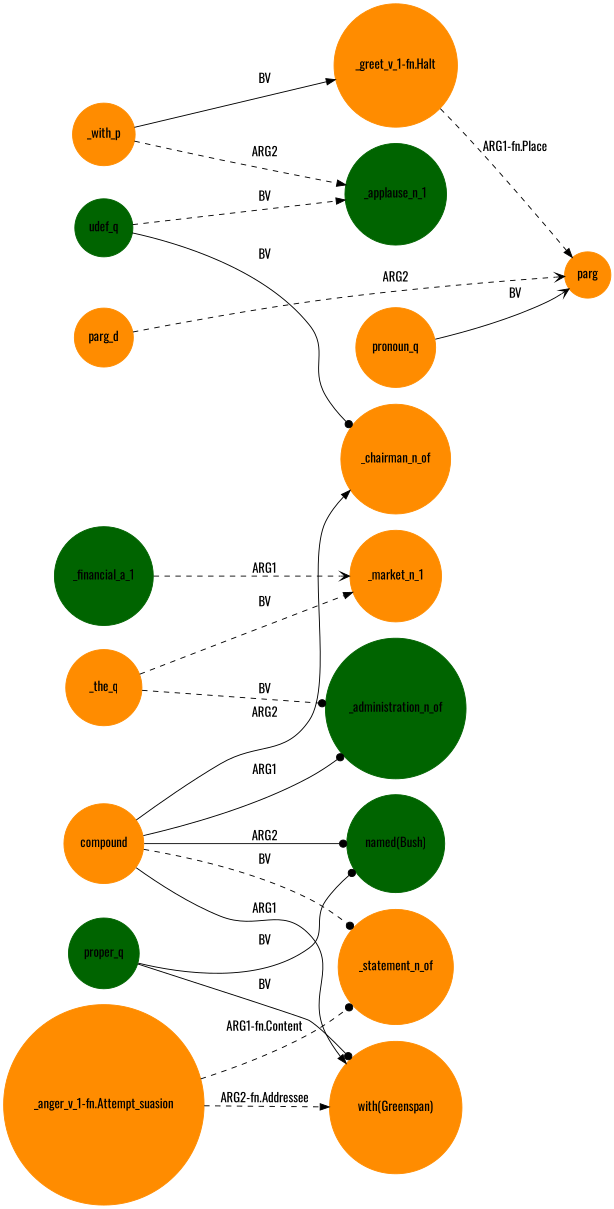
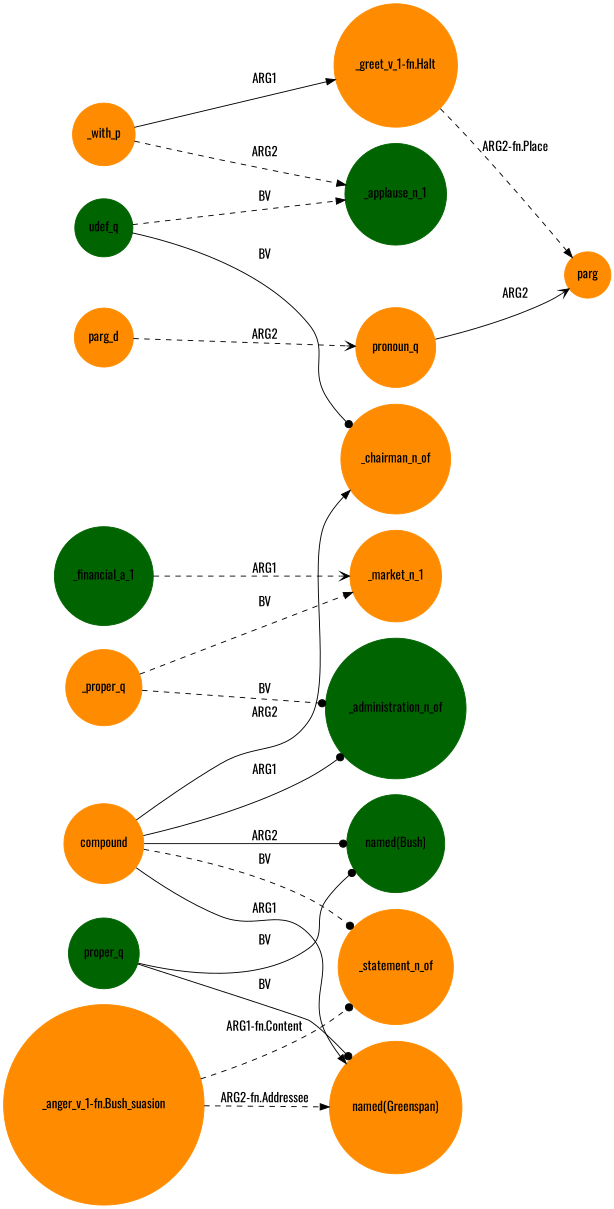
  digraph {
    fontname=Oswald
    rankdir=LR
    node [color=darkorange fontname=Oswald shape=circle style=filled]
    edge [arrowhead=normal fontname=Oswald style=dashed]
    compound
    _chairman_n_of
    _administration_n_of [color=darkgreen]
    "named(Bush)" [color=darkgreen]
-   "named(Greenspan)" [label="with(Greenspan)"]
+   "named(Greenspan)"
    _statement_n_of
-   "_anger_v_1-fn.Attempt_suasion"
+   "_anger_v_1-fn.Attempt_suasion" [label="_anger_v_1-fn.Bush_suasion"]
    _applause_n_1 [color=darkgreen]
    _with_p
    "_greet_v_1-fn.Halt"
    n11 [label=parg]
    udef_q [color=darkgreen]
    _financial_a_1 [color=darkgreen]
    _market_n_1
    parg_d
-   _the_q
+   _the_q [label=_proper_q]
    pronoun_q
    proper_q [color=darkgreen]
    compound -> _chairman_n_of [label=ARG2 style=solid]
    compound -> _administration_n_of [arrowhead=dot label=ARG1 style=solid]
    compound -> "named(Bush)" [arrowhead=dot label=ARG2 style=solid]
    compound -> "named(Greenspan)" [label=ARG1 style=solid]
    compound -> _statement_n_of [arrowhead=dot label=BV]
    "_anger_v_1-fn.Attempt_suasion" -> "named(Greenspan)" [label="ARG2-fn.Addressee"]
    "_anger_v_1-fn.Attempt_suasion" -> _statement_n_of [arrowhead=dot label="ARG1-fn.Content"]
    _with_p -> _applause_n_1 [label=ARG2]
-   _with_p -> "_greet_v_1-fn.Halt" [label=BV style=solid]
-   "_greet_v_1-fn.Halt" -> n11 [label="ARG1-fn.Place"]
+   _with_p -> "_greet_v_1-fn.Halt" [label=ARG1 style=solid]
+   "_greet_v_1-fn.Halt" -> n11 [label="ARG2-fn.Place"]
    udef_q -> _chairman_n_of [arrowhead=dot label=BV style=solid]
    udef_q -> _applause_n_1 [label=BV]
    _financial_a_1 -> _market_n_1 [arrowhead=vee label=ARG1]
-   parg_d -> n11 [arrowhead=vee label=ARG2]
+   parg_d -> pronoun_q [arrowhead=vee label=ARG2]
    _the_q -> _administration_n_of [arrowhead=dot label=BV]
    _the_q -> _market_n_1 [label=BV]
-   pronoun_q -> n11 [arrowhead=vee label=BV style=solid]
+   pronoun_q -> n11 [arrowhead=vee label=ARG2 style=solid]
    proper_q -> "named(Bush)" [arrowhead=dot label=BV style=solid]
    proper_q -> "named(Greenspan)" [arrowhead=dot label=BV style=solid]
  }
